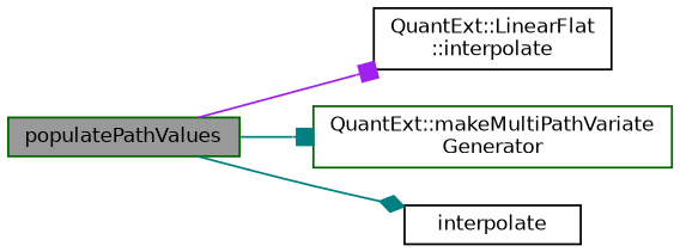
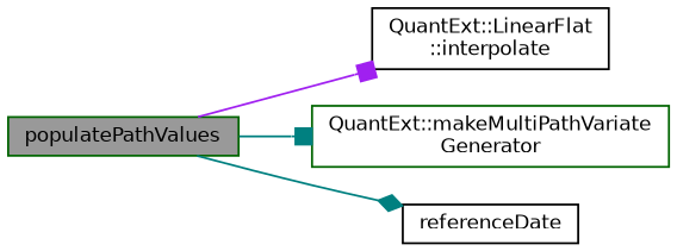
  digraph {
    rankdir=LR
    node [color=darkgreen fillcolor=white fontname=Helvetica fontsize=10 shape=box style=filled]
    edge [arrowhead=box color=teal fontname=Helvetica fontsize=10 labelfontname=Helvetica labelfontsize=10 style=solid]
    n1 [fillcolor=grey60 fontcolor=black height=0.2 label=populatePathValues width=0.4]
    n2 [color=black height=0.2 label="QuantExt::LinearFlat\l::interpolate" width=0.4]
    n3 [height=0.2 label="QuantExt::makeMultiPathVariate\lGenerator" width=0.4]
-   n4 [color=black height=0.2 label=interpolate width=0.4]
+   n4 [color=black height=0.2 label=referenceDate width=0.4]
    n1 -> n2 [color=purple]
    n1 -> n3
    n1 -> n4 [arrowhead=diamond]
  }
